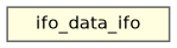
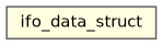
  digraph {
    rankdir=LR
-   n1 [color=grey40 fillcolor=lightyellow fontname=Helvetica fontsize=10 height=0.2 label=ifo_data_ifo shape=box style=filled width=0.4]
+   n1 [color=grey40 fillcolor=lightyellow fontname=Helvetica fontsize=10 height=0.2 label=ifo_data_struct shape=box style=filled width=0.4]
  }
